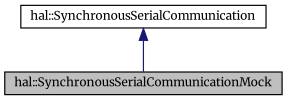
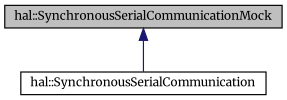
  digraph {
    fontname=Merriweather
    node [color=black fontname=Merriweather fontsize=10 shape=record style=filled]
    n1 [fillcolor=grey75 fontcolor=black height=0.2 label="hal::SynchronousSerialCommunicationMock" width=0.4]
    n2 [fillcolor=white height=0.2 label="hal::SynchronousSerialCommunication" width=0.4]
-   n2 -> n1 [color=midnightblue dir=back fontname=Merriweather fontsize=10 labelfontname=Helvetica labelfontsize=10 style=solid]
+   n1 -> n2 [color=midnightblue dir=back fontname=Merriweather fontsize=10 labelfontname=Helvetica labelfontsize=10 style=solid]
  }
